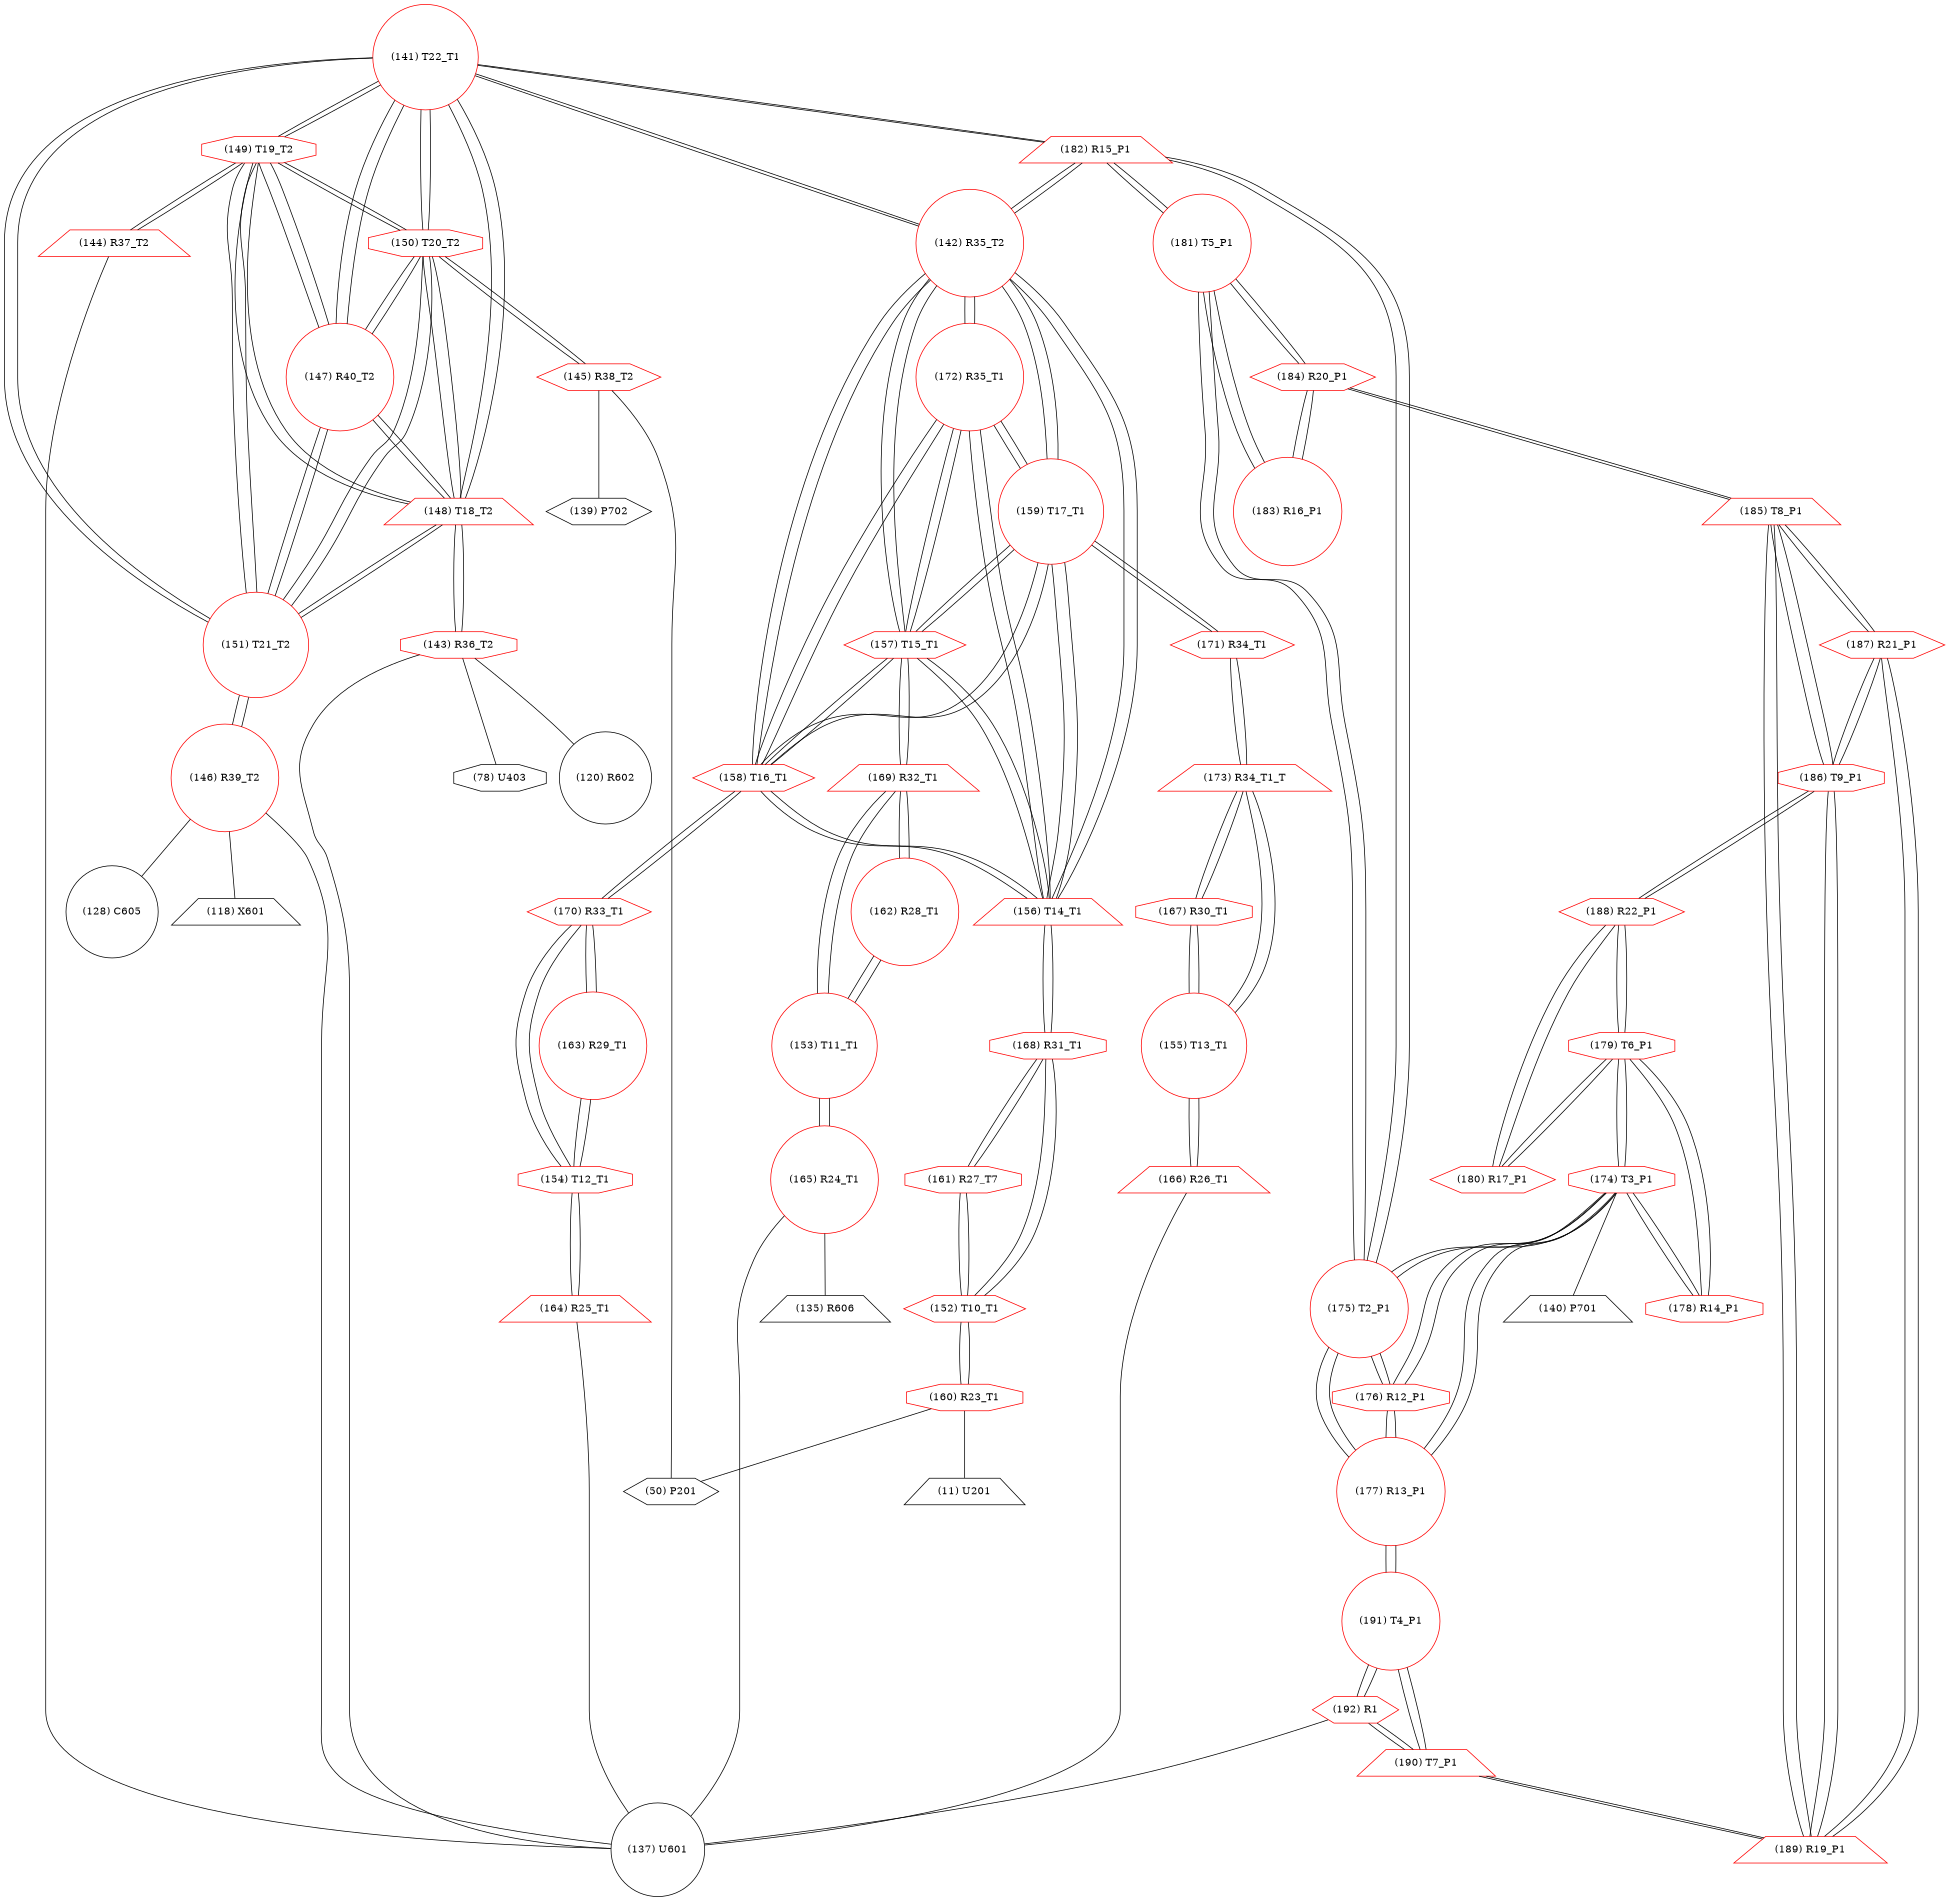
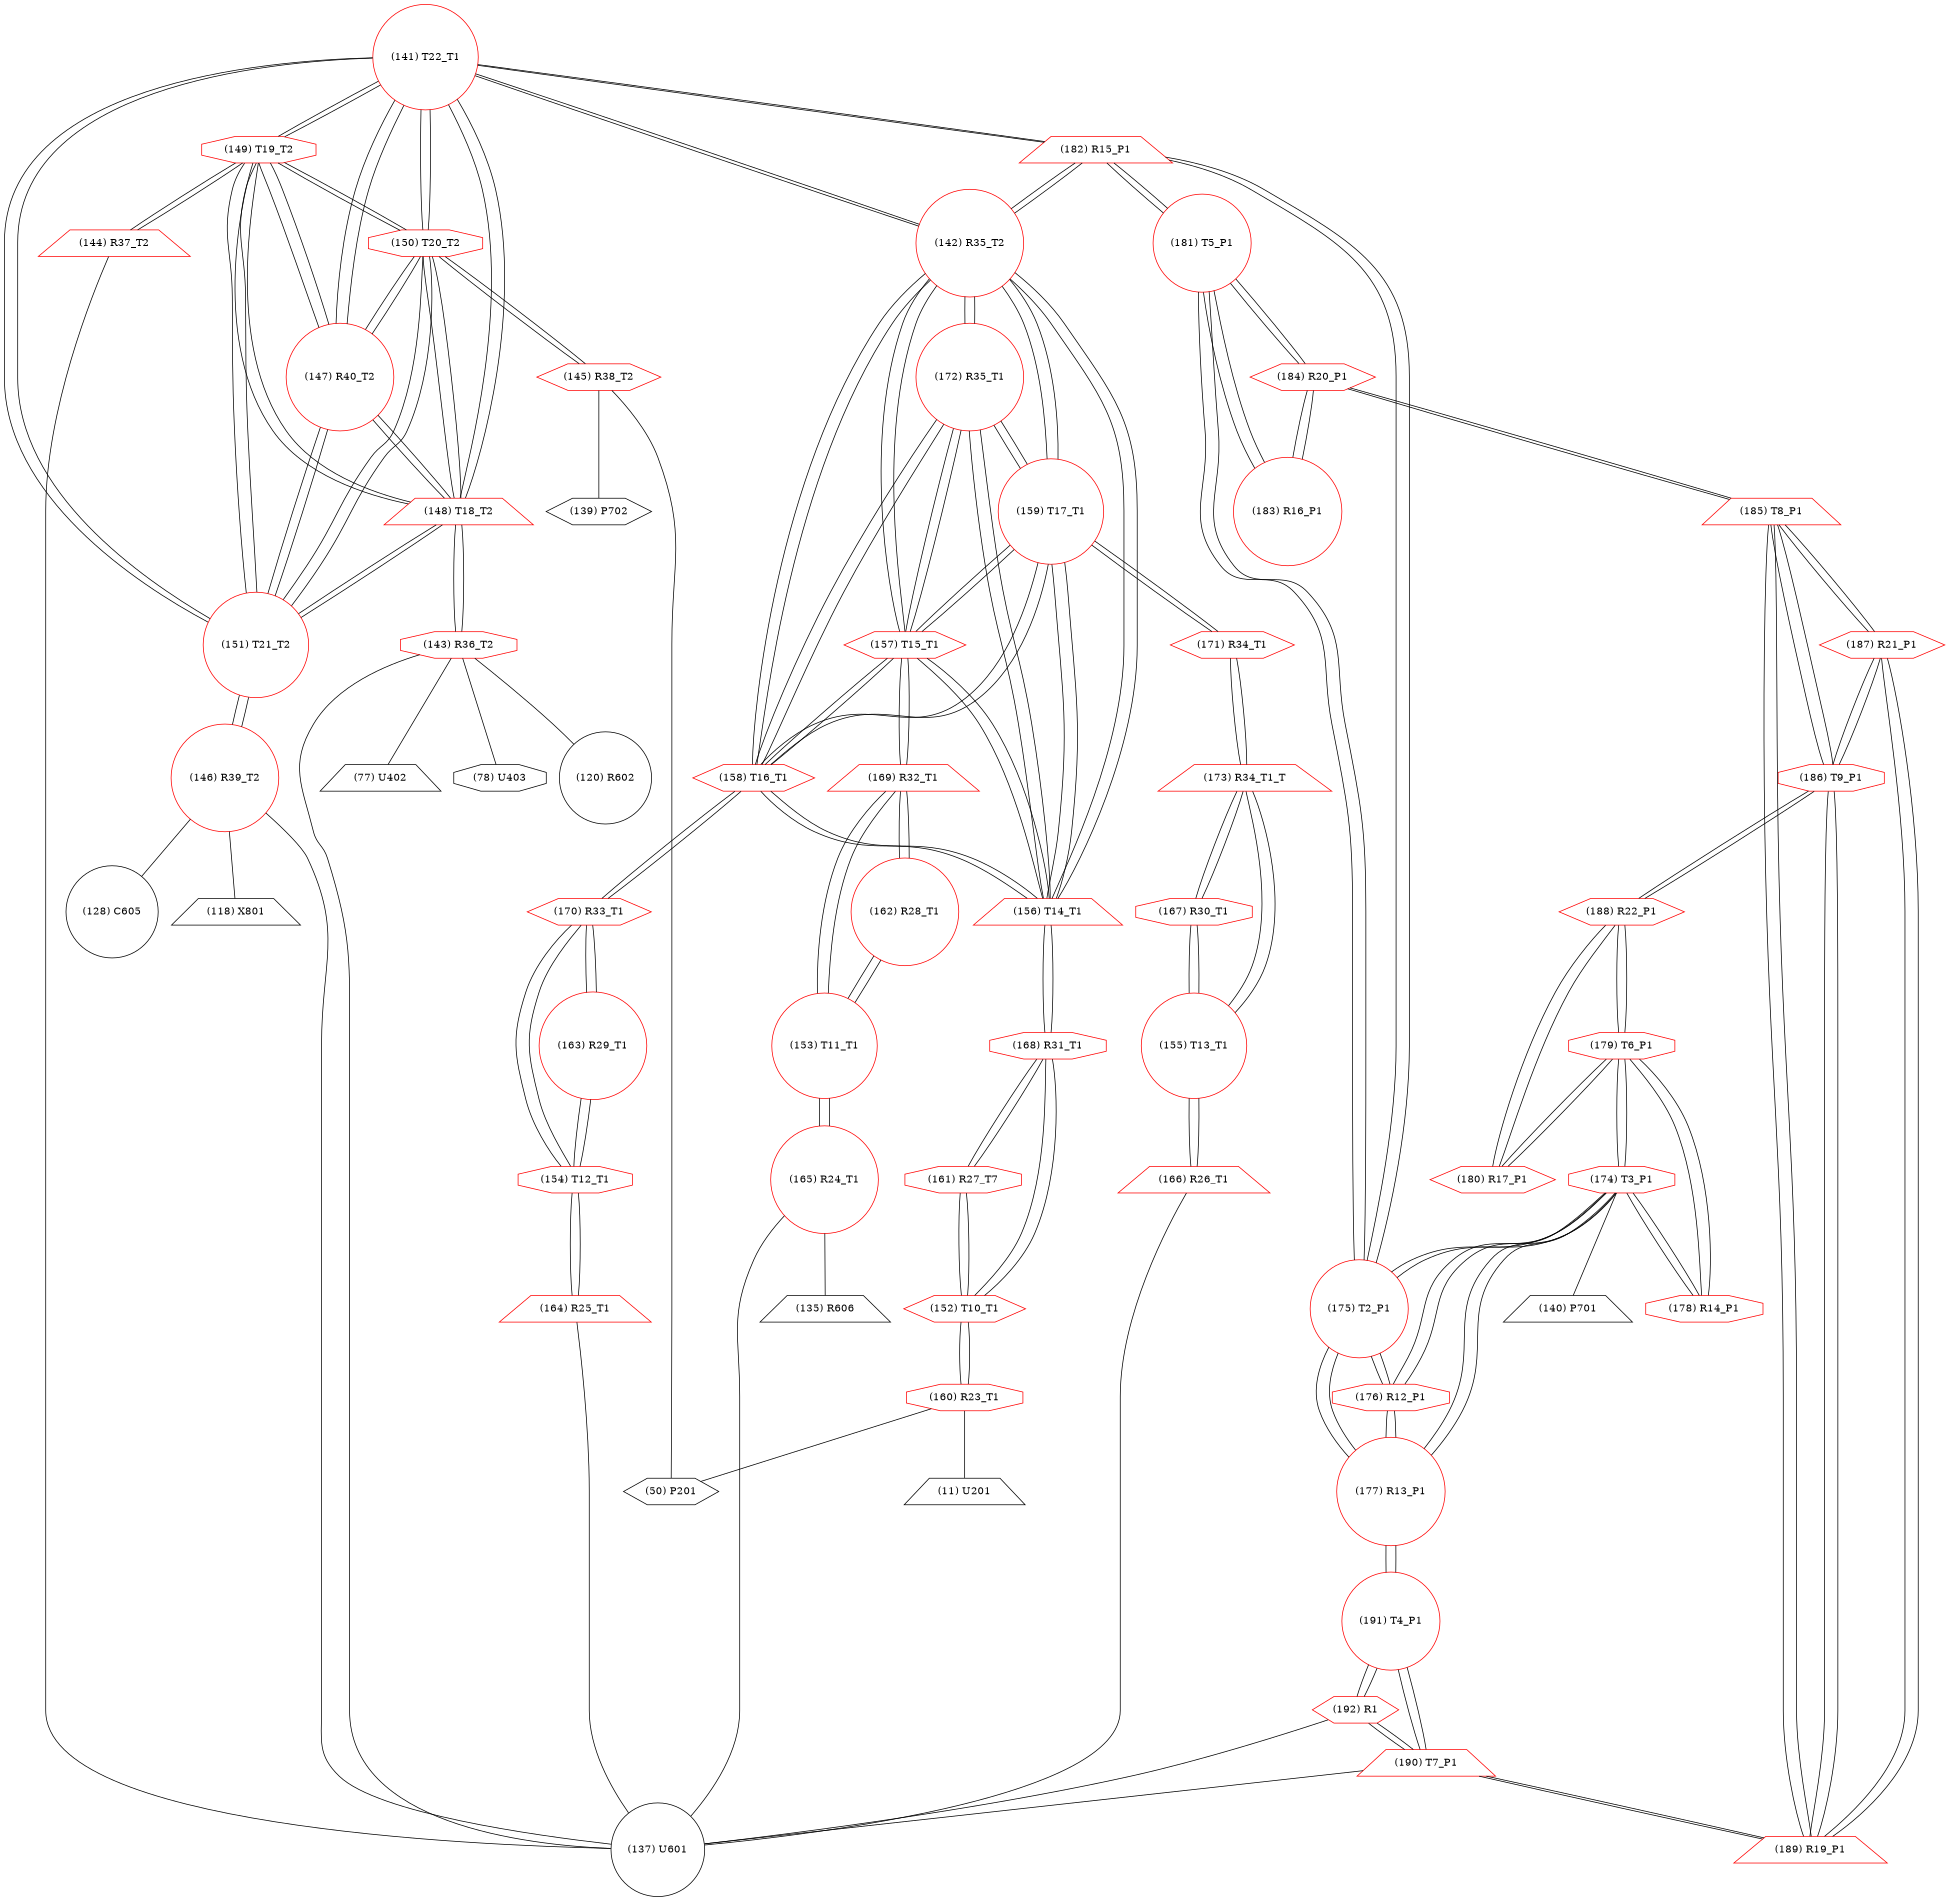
  graph {
    node [color=red shape=circle]
    n1 [label="(141) T22_T1"]
    n2 [label="(149) T19_T2" shape=octagon]
    n3 [label="(150) T20_T2" shape=octagon]
    n4 [label="(151) T21_T2"]
    n5 [label="(148) T18_T2" shape=trapezium]
    n6 [label="(147) R40_T2"]
    n7 [label="(182) R15_P1" shape=trapezium]
    n8 [label="(142) R35_T2"]
    n9 [label="(144) R37_T2" shape=trapezium]
    n10 [label="(145) R38_T2" shape=hexagon]
    n11 [label="(146) R39_T2"]
    n12 [label="(143) R36_T2" shape=octagon]
    n13 [label="(175) T2_P1"]
    n14 [label="(181) T5_P1"]
    n15 [label="(157) T15_T1" shape=hexagon]
    n16 [label="(158) T16_T1" shape=hexagon]
    n17 [label="(156) T14_T1" shape=trapezium]
    n18 [label="(159) T17_T1"]
    n19 [label="(172) R35_T1"]
    n20 [label="(137) U601" color=""]
    n21 [label="(139) P702" shape=hexagon color=""]
    n22 [label="(50) P201" shape=hexagon color=""]
    n23 [label="(128) C605" color=""]
-   n24 [label="(118) X601" shape=trapezium color=""]
+   n24 [label="(118) X801" shape=trapezium color=""]
    n25 [label="(78) U403" shape=octagon color=""]
    n26 [label="(120) R602" color=""]
+   n27 [label="(77) U402" shape=trapezium color=""]
    n28 [label="(174) T3_P1" shape=octagon]
    n29 [label="(177) R13_P1"]
    n30 [label="(176) R12_P1" shape=octagon]
    n31 [label="(183) R16_P1"]
    n32 [label="(184) R20_P1" shape=hexagon]
    n33 [label="(169) R32_T1" shape=trapezium]
    n34 [label="(170) R33_T1" shape=hexagon]
    n35 [label="(168) R31_T1" shape=octagon]
    n36 [label="(171) R34_T1" shape=hexagon]
    n37 [label="(153) T11_T1"]
    n38 [label="(162) R28_T1"]
    n39 [label="(154) T12_T1" shape=octagon]
    n40 [label="(163) R29_T1"]
    n41 [label="(152) T10_T1" shape=hexagon]
    n42 [label="(161) R27_T7" shape=octagon]
    n43 [label="(173) R34_T1_T" shape=trapezium]
    n44 [label="(160) R23_T1" shape=octagon]
    n45 [label="(11) U201" shape=trapezium color=""]
    n46 [label="(165) R24_T1"]
    n47 [label="(135) R606" shape=trapezium color=""]
    n48 [label="(164) R25_T1" shape=trapezium]
    n49 [label="(155) T13_T1"]
    n50 [label="(167) R30_T1" shape=octagon]
    n51 [label="(166) R26_T1" shape=trapezium]
    n52 [label="(178) R14_P1" shape=octagon]
    n53 [label="(179) T6_P1" shape=octagon]
    n54 [label="(140) P701" shape=trapezium color=""]
    n55 [label="(188) R22_P1" shape=hexagon]
    n56 [label="(180) R17_P1" shape=hexagon]
    n57 [label="(191) T4_P1"]
    n58 [label="(186) T9_P1" shape=octagon]
    n59 [label="(190) T7_P1" shape=trapezium]
    n60 [label="(192) R1" shape=hexagon]
    n61 [label="(185) T8_P1" shape=trapezium]
    n62 [label="(189) R19_P1" shape=trapezium]
    n63 [label="(187) R21_P1" shape=hexagon]
    n1 -- n2
    n1 -- n3
    n1 -- n4
    n1 -- n5
    n1 -- n6
    n1 -- n7
    n1 -- n8
    n2 -- n1
    n2 -- n3
    n2 -- n4
    n2 -- n5
    n2 -- n6
    n2 -- n9
    n3 -- n1
    n3 -- n2
    n3 -- n4
    n3 -- n5
    n3 -- n6
    n3 -- n10
    n4 -- n1
    n4 -- n2
    n4 -- n3
    n4 -- n5
    n4 -- n6
    n4 -- n11
    n5 -- n1
    n5 -- n2
    n5 -- n3
    n5 -- n4
    n5 -- n6
    n5 -- n12
    n6 -- n1
    n6 -- n2
    n6 -- n3
    n6 -- n4
    n6 -- n5
    n7 -- n1
    n7 -- n8
    n7 -- n13
    n7 -- n14
    n8 -- n1
    n8 -- n7
    n8 -- n15
    n8 -- n16
    n8 -- n17
    n8 -- n18
    n8 -- n19
    n9 -- n2
    n9 -- n20
    n10 -- n3
    n10 -- n21
    n10 -- n22
    n11 -- n4
    n11 -- n20
    n11 -- n23
    n11 -- n24
    n12 -- n5
    n12 -- n20
    n12 -- n25
    n12 -- n26
+   n12 -- n27
    n13 -- n7
    n13 -- n14
    n13 -- n28
    n13 -- n29
    n13 -- n30
    n14 -- n7
    n14 -- n13
    n14 -- n31
    n14 -- n32
    n15 -- n8
    n15 -- n16
    n15 -- n17
    n15 -- n18
    n15 -- n19
    n15 -- n33
    n16 -- n8
    n16 -- n15
    n16 -- n17
    n16 -- n18
    n16 -- n19
    n16 -- n34
    n17 -- n8
    n17 -- n15
    n17 -- n16
    n17 -- n18
    n17 -- n19
    n17 -- n35
    n18 -- n8
    n18 -- n15
    n18 -- n16
    n18 -- n17
    n18 -- n19
    n18 -- n36
    n19 -- n8
    n19 -- n15
    n19 -- n16
    n19 -- n17
    n19 -- n18
    n28 -- n13
    n28 -- n29
    n28 -- n30
    n28 -- n52
    n28 -- n53
    n28 -- n54
    n29 -- n13
    n29 -- n28
    n29 -- n30
    n29 -- n57
    n30 -- n13
    n30 -- n28
    n30 -- n29
    n31 -- n14
    n31 -- n32
    n32 -- n14
    n32 -- n31
    n32 -- n61
    n33 -- n15
    n33 -- n37
    n33 -- n38
    n34 -- n16
    n34 -- n39
    n34 -- n40
    n35 -- n17
    n35 -- n41
    n35 -- n42
    n36 -- n18
    n36 -- n43
    n37 -- n33
    n37 -- n38
    n37 -- n46
    n38 -- n33
    n38 -- n37
    n39 -- n34
    n39 -- n40
    n39 -- n48
    n40 -- n34
    n40 -- n39
    n41 -- n35
    n41 -- n42
    n41 -- n44
    n42 -- n35
    n42 -- n41
    n43 -- n36
    n43 -- n49
    n43 -- n50
    n44 -- n22
    n44 -- n41
    n44 -- n45
    n46 -- n20
    n46 -- n37
    n46 -- n47
    n48 -- n20
    n48 -- n39
    n49 -- n43
    n49 -- n50
    n49 -- n51
    n50 -- n43
    n50 -- n49
    n51 -- n20
    n51 -- n49
    n52 -- n28
    n52 -- n53
    n53 -- n28
    n53 -- n52
    n53 -- n55
    n53 -- n56
    n55 -- n53
    n55 -- n56
    n55 -- n58
    n56 -- n53
    n56 -- n55
    n57 -- n29
    n57 -- n59
    n57 -- n60
    n58 -- n55
    n58 -- n61
    n58 -- n62
    n58 -- n63
+   n59 -- n20
    n59 -- n57
    n59 -- n60
    n59 -- n62
    n60 -- n20
    n60 -- n57
    n60 -- n59
    n61 -- n32
    n61 -- n58
    n61 -- n62
    n61 -- n63
    n62 -- n58
    n62 -- n59
    n62 -- n61
    n62 -- n63
    n63 -- n58
    n63 -- n61
    n63 -- n62
  }
